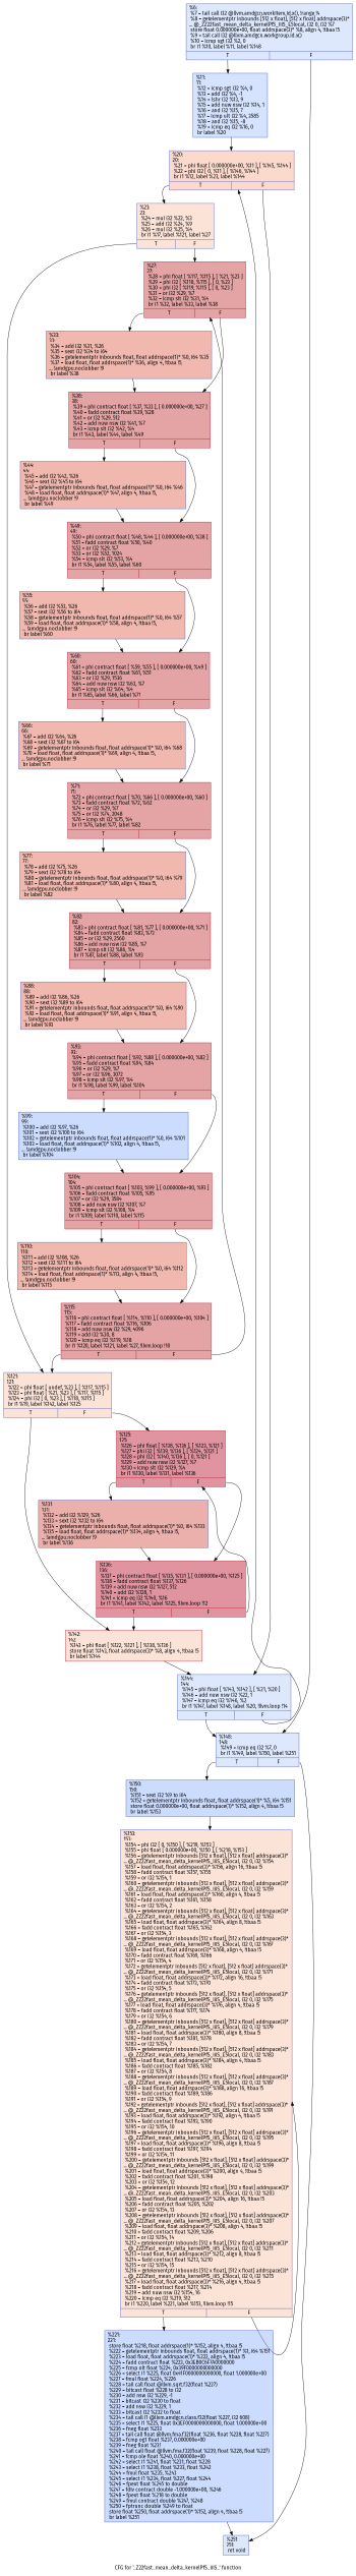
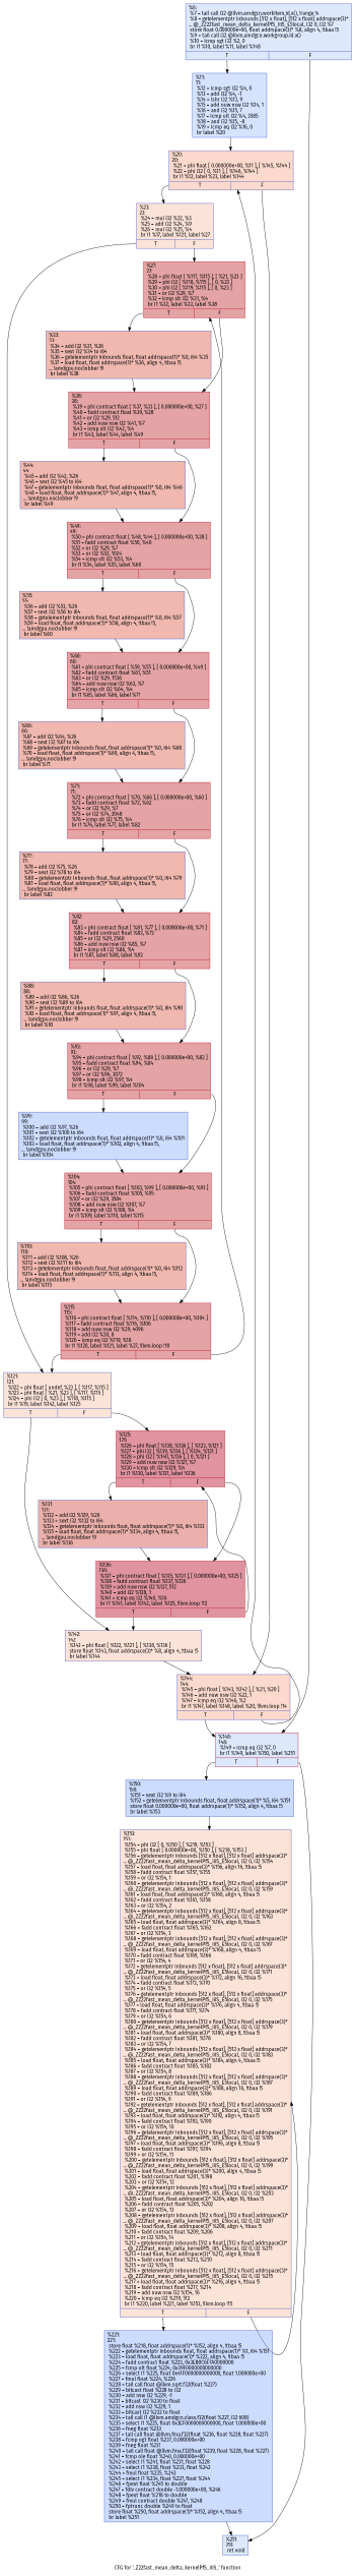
  digraph {
    fontname="Fira Sans"
    label="CFG for '_Z22fast_mean_delta_kernelPfS_iiiS_' function"
    node [color="#3d50c3ff" fillcolor="#c32e3170" fontname="Fira Sans" shape=record style=filled]
    edge [fontname="Fira Sans" tailport=s0]
    n1 [fillcolor="#b2ccfb70" label="{%6:\l  %7 = tail call i32 @llvm.amdgcn.workitem.id.x(), !range !4\l  %8 = getelementptr inbounds [512 x float], [512 x float] addrspace(3)*\l... @_ZZ22fast_mean_delta_kernelPfS_iiiS_E5local, i32 0, i32 %7\l  store float 0.000000e+00, float addrspace(3)* %8, align 4, !tbaa !5\l  %9 = tail call i32 @llvm.amdgcn.workgroup.id.x()\l  %10 = icmp sgt i32 %2, 0\l  br i1 %10, label %11, label %148\l|{<s0>T|<s1>F}}"]
    n2 [fillcolor="#a1c0ff70" label="{%11:\l11:                                               \l  %12 = icmp sgt i32 %4, 0\l  %13 = add i32 %4, -1\l  %14 = lshr i32 %13, 9\l  %15 = add nuw nsw i32 %14, 1\l  %16 = and i32 %15, 7\l  %17 = icmp ult i32 %4, 3585\l  %18 = and i32 %15, -8\l  %19 = icmp eq i32 %16, 0\l  br label %20\l}"]
-   n3 [fillcolor="#b2ccfb70" label="{%148:\l148:                                              \l  %149 = icmp eq i32 %7, 0\l  br i1 %149, label %150, label %251\l|{<s0>T|<s1>F}}"]
+   n3 [color="#b70d28ff" fillcolor="#b2ccfb70" label="{%148:\l148:                                              \l  %149 = icmp eq i32 %7, 0\l  br i1 %149, label %150, label %251\l|{<s0>T|<s1>F}}"]
    n4 [fillcolor="#f7ac8e70" label="{%20:\l20:                                               \l  %21 = phi float [ 0.000000e+00, %11 ], [ %145, %144 ]\l  %22 = phi i32 [ 0, %11 ], [ %146, %144 ]\l  br i1 %12, label %23, label %144\l|{<s0>T|<s1>F}}"]
    n5 [fillcolor="#8caffe70" label="{%150:\l150:                                              \l  %151 = sext i32 %9 to i64\l  %152 = getelementptr inbounds float, float addrspace(1)* %5, i64 %151\l  store float 0.000000e+00, float addrspace(1)* %152, align 4, !tbaa !5\l  br label %153\l}"]
    n6 [fillcolor="#b2ccfb70" label="{%251:\l251:                                              \l  ret void\l}"]
    n7 [fillcolor="#f6bfa670" label="{%23:\l23:                                               \l  %24 = mul i32 %22, %3\l  %25 = add i32 %24, %9\l  %26 = mul i32 %25, %4\l  br i1 %17, label %121, label %27\l|{<s0>T|<s1>F}}"]
-   n8 [fillcolor="#b2ccfb70" label="{%144:\l144:                                              \l  %145 = phi float [ %143, %142 ], [ %21, %20 ]\l  %146 = add nuw nsw i32 %22, 1\l  %147 = icmp eq i32 %146, %2\l  br i1 %147, label %148, label %20, !llvm.loop !14\l|{<s0>T|<s1>F}}"]
+   n8 [fillcolor="#f7ac8e70" label="{%144:\l144:                                              \l  %145 = phi float [ %143, %142 ], [ %21, %20 ]\l  %146 = add nuw nsw i32 %22, 1\l  %147 = icmp eq i32 %146, %2\l  br i1 %147, label %148, label %20, !llvm.loop !14\l|{<s0>T|<s1>F}}"]
    n9 [fillcolor="#f6bfa670" label="{%153:\l153:                                              \l  %154 = phi i32 [ 0, %150 ], [ %219, %153 ]\l  %155 = phi float [ 0.000000e+00, %150 ], [ %218, %153 ]\l  %156 = getelementptr inbounds [512 x float], [512 x float] addrspace(3)*\l... @_ZZ22fast_mean_delta_kernelPfS_iiiS_E5local, i32 0, i32 %154\l  %157 = load float, float addrspace(3)* %156, align 16, !tbaa !5\l  %158 = fadd contract float %157, %155\l  %159 = or i32 %154, 1\l  %160 = getelementptr inbounds [512 x float], [512 x float] addrspace(3)*\l... @_ZZ22fast_mean_delta_kernelPfS_iiiS_E5local, i32 0, i32 %159\l  %161 = load float, float addrspace(3)* %160, align 4, !tbaa !5\l  %162 = fadd contract float %161, %158\l  %163 = or i32 %154, 2\l  %164 = getelementptr inbounds [512 x float], [512 x float] addrspace(3)*\l... @_ZZ22fast_mean_delta_kernelPfS_iiiS_E5local, i32 0, i32 %163\l  %165 = load float, float addrspace(3)* %164, align 8, !tbaa !5\l  %166 = fadd contract float %165, %162\l  %167 = or i32 %154, 3\l  %168 = getelementptr inbounds [512 x float], [512 x float] addrspace(3)*\l... @_ZZ22fast_mean_delta_kernelPfS_iiiS_E5local, i32 0, i32 %167\l  %169 = load float, float addrspace(3)* %168, align 4, !tbaa !5\l  %170 = fadd contract float %169, %166\l  %171 = or i32 %154, 4\l  %172 = getelementptr inbounds [512 x float], [512 x float] addrspace(3)*\l... @_ZZ22fast_mean_delta_kernelPfS_iiiS_E5local, i32 0, i32 %171\l  %173 = load float, float addrspace(3)* %172, align 16, !tbaa !5\l  %174 = fadd contract float %173, %170\l  %175 = or i32 %154, 5\l  %176 = getelementptr inbounds [512 x float], [512 x float] addrspace(3)*\l... @_ZZ22fast_mean_delta_kernelPfS_iiiS_E5local, i32 0, i32 %175\l  %177 = load float, float addrspace(3)* %176, align 4, !tbaa !5\l  %178 = fadd contract float %177, %174\l  %179 = or i32 %154, 6\l  %180 = getelementptr inbounds [512 x float], [512 x float] addrspace(3)*\l... @_ZZ22fast_mean_delta_kernelPfS_iiiS_E5local, i32 0, i32 %179\l  %181 = load float, float addrspace(3)* %180, align 8, !tbaa !5\l  %182 = fadd contract float %181, %178\l  %183 = or i32 %154, 7\l  %184 = getelementptr inbounds [512 x float], [512 x float] addrspace(3)*\l... @_ZZ22fast_mean_delta_kernelPfS_iiiS_E5local, i32 0, i32 %183\l  %185 = load float, float addrspace(3)* %184, align 4, !tbaa !5\l  %186 = fadd contract float %185, %182\l  %187 = or i32 %154, 8\l  %188 = getelementptr inbounds [512 x float], [512 x float] addrspace(3)*\l... @_ZZ22fast_mean_delta_kernelPfS_iiiS_E5local, i32 0, i32 %187\l  %189 = load float, float addrspace(3)* %188, align 16, !tbaa !5\l  %190 = fadd contract float %189, %186\l  %191 = or i32 %154, 9\l  %192 = getelementptr inbounds [512 x float], [512 x float] addrspace(3)*\l... @_ZZ22fast_mean_delta_kernelPfS_iiiS_E5local, i32 0, i32 %191\l  %193 = load float, float addrspace(3)* %192, align 4, !tbaa !5\l  %194 = fadd contract float %193, %190\l  %195 = or i32 %154, 10\l  %196 = getelementptr inbounds [512 x float], [512 x float] addrspace(3)*\l... @_ZZ22fast_mean_delta_kernelPfS_iiiS_E5local, i32 0, i32 %195\l  %197 = load float, float addrspace(3)* %196, align 8, !tbaa !5\l  %198 = fadd contract float %197, %194\l  %199 = or i32 %154, 11\l  %200 = getelementptr inbounds [512 x float], [512 x float] addrspace(3)*\l... @_ZZ22fast_mean_delta_kernelPfS_iiiS_E5local, i32 0, i32 %199\l  %201 = load float, float addrspace(3)* %200, align 4, !tbaa !5\l  %202 = fadd contract float %201, %198\l  %203 = or i32 %154, 12\l  %204 = getelementptr inbounds [512 x float], [512 x float] addrspace(3)*\l... @_ZZ22fast_mean_delta_kernelPfS_iiiS_E5local, i32 0, i32 %203\l  %205 = load float, float addrspace(3)* %204, align 16, !tbaa !5\l  %206 = fadd contract float %205, %202\l  %207 = or i32 %154, 13\l  %208 = getelementptr inbounds [512 x float], [512 x float] addrspace(3)*\l... @_ZZ22fast_mean_delta_kernelPfS_iiiS_E5local, i32 0, i32 %207\l  %209 = load float, float addrspace(3)* %208, align 4, !tbaa !5\l  %210 = fadd contract float %209, %206\l  %211 = or i32 %154, 14\l  %212 = getelementptr inbounds [512 x float], [512 x float] addrspace(3)*\l... @_ZZ22fast_mean_delta_kernelPfS_iiiS_E5local, i32 0, i32 %211\l  %213 = load float, float addrspace(3)* %212, align 8, !tbaa !5\l  %214 = fadd contract float %213, %210\l  %215 = or i32 %154, 15\l  %216 = getelementptr inbounds [512 x float], [512 x float] addrspace(3)*\l... @_ZZ22fast_mean_delta_kernelPfS_iiiS_E5local, i32 0, i32 %215\l  %217 = load float, float addrspace(3)* %216, align 4, !tbaa !5\l  %218 = fadd contract float %217, %214\l  %219 = add nuw nsw i32 %154, 16\l  %220 = icmp eq i32 %219, 512\l  br i1 %220, label %221, label %153, !llvm.loop !15\l|{<s0>T|<s1>F}}"]
    n10 [fillcolor="#f6bfa670" label="{%121:\l121:                                              \l  %122 = phi float [ undef, %23 ], [ %117, %115 ]\l  %123 = phi float [ %21, %23 ], [ %117, %115 ]\l  %124 = phi i32 [ 0, %23 ], [ %118, %115 ]\l  br i1 %19, label %142, label %125\l|{<s0>T|<s1>F}}"]
    n11 [color="#b70d28ff" label="{%27:\l27:                                               \l  %28 = phi float [ %117, %115 ], [ %21, %23 ]\l  %29 = phi i32 [ %118, %115 ], [ 0, %23 ]\l  %30 = phi i32 [ %119, %115 ], [ 0, %23 ]\l  %31 = or i32 %29, %7\l  %32 = icmp slt i32 %31, %4\l  br i1 %32, label %33, label %38\l|{<s0>T|<s1>F}}"]
-   n12 [color="#b70d28ff" fillcolor="#f6bfa670" label="{%142:\l142:                                              \l  %143 = phi float [ %122, %121 ], [ %138, %136 ]\l  store float %143, float addrspace(3)* %8, align 4, !tbaa !5\l  br label %144\l}"]
+   n12 [fillcolor="#f6bfa670" label="{%142:\l142:                                              \l  %143 = phi float [ %122, %121 ], [ %138, %136 ]\l  store float %143, float addrspace(3)* %8, align 4, !tbaa !5\l  br label %144\l}"]
    n13 [color="#b70d28ff" fillcolor="#b70d2870" label="{%125:\l125:                                              \l  %126 = phi float [ %138, %136 ], [ %123, %121 ]\l  %127 = phi i32 [ %139, %136 ], [ %124, %121 ]\l  %128 = phi i32 [ %140, %136 ], [ 0, %121 ]\l  %129 = add nuw nsw i32 %127, %7\l  %130 = icmp slt i32 %129, %4\l  br i1 %130, label %131, label %136\l|{<s0>T|<s1>F}}"]
    n14 [fillcolor="#dc5d4a70" label="{%33:\l33:                                               \l  %34 = add i32 %31, %26\l  %35 = sext i32 %34 to i64\l  %36 = getelementptr inbounds float, float addrspace(1)* %0, i64 %35\l  %37 = load float, float addrspace(1)* %36, align 4, !tbaa !5,\l... !amdgpu.noclobber !9\l  br label %38\l}"]
    n15 [color="#b70d28ff" label="{%38:\l38:                                               \l  %39 = phi contract float [ %37, %33 ], [ 0.000000e+00, %27 ]\l  %40 = fadd contract float %39, %28\l  %41 = or i32 %29, 512\l  %42 = add nuw nsw i32 %41, %7\l  %43 = icmp slt i32 %42, %4\l  br i1 %43, label %44, label %49\l|{<s0>T|<s1>F}}"]
    n16 [fillcolor="#d24b4070" label="{%131:\l131:                                              \l  %132 = add i32 %129, %26\l  %133 = sext i32 %132 to i64\l  %134 = getelementptr inbounds float, float addrspace(1)* %0, i64 %133\l  %135 = load float, float addrspace(1)* %134, align 4, !tbaa !5,\l... !amdgpu.noclobber !9\l  br label %136\l}"]
    n17 [color="#b70d28ff" fillcolor="#b70d2870" label="{%136:\l136:                                              \l  %137 = phi contract float [ %135, %131 ], [ 0.000000e+00, %125 ]\l  %138 = fadd contract float %137, %126\l  %139 = add nuw nsw i32 %127, 512\l  %140 = add i32 %128, 1\l  %141 = icmp eq i32 %140, %16\l  br i1 %141, label %142, label %125, !llvm.loop !12\l|{<s0>T|<s1>F}}"]
    n18 [fillcolor="#dc5d4a70" label="{%44:\l44:                                               \l  %45 = add i32 %42, %26\l  %46 = sext i32 %45 to i64\l  %47 = getelementptr inbounds float, float addrspace(1)* %0, i64 %46\l  %48 = load float, float addrspace(1)* %47, align 4, !tbaa !5,\l... !amdgpu.noclobber !9\l  br label %49\l}"]
    n19 [color="#b70d28ff" label="{%49:\l49:                                               \l  %50 = phi contract float [ %48, %44 ], [ 0.000000e+00, %38 ]\l  %51 = fadd contract float %50, %40\l  %52 = or i32 %29, %7\l  %53 = or i32 %52, 1024\l  %54 = icmp slt i32 %53, %4\l  br i1 %54, label %55, label %60\l|{<s0>T|<s1>F}}"]
    n20 [fillcolor="#dc5d4a70" label="{%55:\l55:                                               \l  %56 = add i32 %53, %26\l  %57 = sext i32 %56 to i64\l  %58 = getelementptr inbounds float, float addrspace(1)* %0, i64 %57\l  %59 = load float, float addrspace(1)* %58, align 4, !tbaa !5,\l... !amdgpu.noclobber !9\l  br label %60\l}"]
    n21 [color="#b70d28ff" label="{%60:\l60:                                               \l  %61 = phi contract float [ %59, %55 ], [ 0.000000e+00, %49 ]\l  %62 = fadd contract float %61, %51\l  %63 = or i32 %29, 1536\l  %64 = add nuw nsw i32 %63, %7\l  %65 = icmp slt i32 %64, %4\l  br i1 %65, label %66, label %71\l|{<s0>T|<s1>F}}"]
    n22 [fillcolor="#dc5d4a70" label="{%66:\l66:                                               \l  %67 = add i32 %64, %26\l  %68 = sext i32 %67 to i64\l  %69 = getelementptr inbounds float, float addrspace(1)* %0, i64 %68\l  %70 = load float, float addrspace(1)* %69, align 4, !tbaa !5,\l... !amdgpu.noclobber !9\l  br label %71\l}"]
    n23 [color="#b70d28ff" label="{%71:\l71:                                               \l  %72 = phi contract float [ %70, %66 ], [ 0.000000e+00, %60 ]\l  %73 = fadd contract float %72, %62\l  %74 = or i32 %29, %7\l  %75 = or i32 %74, 2048\l  %76 = icmp slt i32 %75, %4\l  br i1 %76, label %77, label %82\l|{<s0>T|<s1>F}}"]
    n24 [fillcolor="#dc5d4a70" label="{%77:\l77:                                               \l  %78 = add i32 %75, %26\l  %79 = sext i32 %78 to i64\l  %80 = getelementptr inbounds float, float addrspace(1)* %0, i64 %79\l  %81 = load float, float addrspace(1)* %80, align 4, !tbaa !5,\l... !amdgpu.noclobber !9\l  br label %82\l}"]
    n25 [color="#b70d28ff" label="{%82:\l82:                                               \l  %83 = phi contract float [ %81, %77 ], [ 0.000000e+00, %71 ]\l  %84 = fadd contract float %83, %73\l  %85 = or i32 %29, 2560\l  %86 = add nuw nsw i32 %85, %7\l  %87 = icmp slt i32 %86, %4\l  br i1 %87, label %88, label %93\l|{<s0>T|<s1>F}}"]
    n26 [fillcolor="#dc5d4a70" label="{%88:\l88:                                               \l  %89 = add i32 %86, %26\l  %90 = sext i32 %89 to i64\l  %91 = getelementptr inbounds float, float addrspace(1)* %0, i64 %90\l  %92 = load float, float addrspace(1)* %91, align 4, !tbaa !5,\l... !amdgpu.noclobber !9\l  br label %93\l}"]
    n27 [color="#b70d28ff" label="{%93:\l93:                                               \l  %94 = phi contract float [ %92, %88 ], [ 0.000000e+00, %82 ]\l  %95 = fadd contract float %94, %84\l  %96 = or i32 %29, %7\l  %97 = or i32 %96, 3072\l  %98 = icmp slt i32 %97, %4\l  br i1 %98, label %99, label %104\l|{<s0>T|<s1>F}}"]
    n28 [fillcolor="#8caffe70" label="{%99:\l99:                                               \l  %100 = add i32 %97, %26\l  %101 = sext i32 %100 to i64\l  %102 = getelementptr inbounds float, float addrspace(1)* %0, i64 %101\l  %103 = load float, float addrspace(1)* %102, align 4, !tbaa !5,\l... !amdgpu.noclobber !9\l  br label %104\l}"]
    n29 [color="#b70d28ff" label="{%104:\l104:                                              \l  %105 = phi contract float [ %103, %99 ], [ 0.000000e+00, %93 ]\l  %106 = fadd contract float %105, %95\l  %107 = or i32 %29, 3584\l  %108 = add nuw nsw i32 %107, %7\l  %109 = icmp slt i32 %108, %4\l  br i1 %109, label %110, label %115\l|{<s0>T|<s1>F}}"]
    n30 [fillcolor="#dc5d4a70" label="{%110:\l110:                                              \l  %111 = add i32 %108, %26\l  %112 = sext i32 %111 to i64\l  %113 = getelementptr inbounds float, float addrspace(1)* %0, i64 %112\l  %114 = load float, float addrspace(1)* %113, align 4, !tbaa !5,\l... !amdgpu.noclobber !9\l  br label %115\l}"]
    n31 [color="#b70d28ff" label="{%115:\l115:                                              \l  %116 = phi contract float [ %114, %110 ], [ 0.000000e+00, %104 ]\l  %117 = fadd contract float %116, %106\l  %118 = add nuw nsw i32 %29, 4096\l  %119 = add i32 %30, 8\l  %120 = icmp eq i32 %119, %18\l  br i1 %120, label %121, label %27, !llvm.loop !10\l|{<s0>T|<s1>F}}"]
    n32 [fillcolor="#8caffe70" label="{%221:\l221:                                              \l  store float %218, float addrspace(1)* %152, align 4, !tbaa !5\l  %222 = getelementptr inbounds float, float addrspace(1)* %1, i64 %151\l  %223 = load float, float addrspace(1)* %222, align 4, !tbaa !5\l  %224 = fadd contract float %223, 0x3EB0C6F7A0000000\l  %225 = fcmp olt float %224, 0x39F0000000000000\l  %226 = select i1 %225, float 0x41F0000000000000, float 1.000000e+00\l  %227 = fmul float %224, %226\l  %228 = tail call float @llvm.sqrt.f32(float %227)\l  %229 = bitcast float %228 to i32\l  %230 = add nsw i32 %229, -1\l  %231 = bitcast i32 %230 to float\l  %232 = add nsw i32 %229, 1\l  %233 = bitcast i32 %232 to float\l  %234 = tail call i1 @llvm.amdgcn.class.f32(float %227, i32 608)\l  %235 = select i1 %225, float 0x3EF0000000000000, float 1.000000e+00\l  %236 = fneg float %233\l  %237 = tail call float @llvm.fma.f32(float %236, float %228, float %227)\l  %238 = fcmp ogt float %237, 0.000000e+00\l  %239 = fneg float %231\l  %240 = tail call float @llvm.fma.f32(float %239, float %228, float %227)\l  %241 = fcmp ole float %240, 0.000000e+00\l  %242 = select i1 %241, float %231, float %228\l  %243 = select i1 %238, float %233, float %242\l  %244 = fmul float %235, %243\l  %245 = select i1 %234, float %227, float %244\l  %246 = fpext float %245 to double\l  %247 = fdiv contract double -1.000000e+00, %246\l  %248 = fpext float %218 to double\l  %249 = fmul contract double %247, %248\l  %250 = fptrunc double %249 to float\l  store float %250, float addrspace(1)* %152, align 4, !tbaa !5\l  br label %251\l}"]
    n1 -> n2
    n1 -> n3 [tailport=s1]
    n2 -> n4
    n3 -> n5
    n3 -> n6 [tailport=s1]
    n4 -> n7
    n4 -> n8 [tailport=s1]
    n5 -> n9
    n7 -> n10
    n7 -> n11 [tailport=s1]
    n8 -> n3
    n8 -> n4 [tailport=s1]
    n9 -> n9 [tailport=s1]
    n9 -> n32
    n10 -> n12
    n10 -> n13 [tailport=s1]
    n11 -> n14
    n11 -> n15 [tailport=s1]
    n12 -> n8
    n13 -> n16
    n13 -> n17 [tailport=s1]
    n14 -> n15
    n15 -> n18
    n15 -> n19 [tailport=s1]
    n16 -> n17
    n17 -> n12
    n17 -> n13 [tailport=s1]
    n18 -> n19
    n19 -> n20
    n19 -> n21 [tailport=s1]
    n20 -> n21
    n21 -> n22
    n21 -> n23 [tailport=s1]
    n22 -> n23
    n23 -> n24
    n23 -> n25 [tailport=s1]
    n24 -> n25
    n25 -> n26
    n25 -> n27 [tailport=s1]
    n26 -> n27
    n27 -> n28
    n27 -> n29 [tailport=s1]
    n28 -> n29
    n29 -> n30
    n29 -> n31 [tailport=s1]
    n30 -> n31
    n31 -> n10
    n31 -> n11 [tailport=s1]
    n32 -> n6
  }
